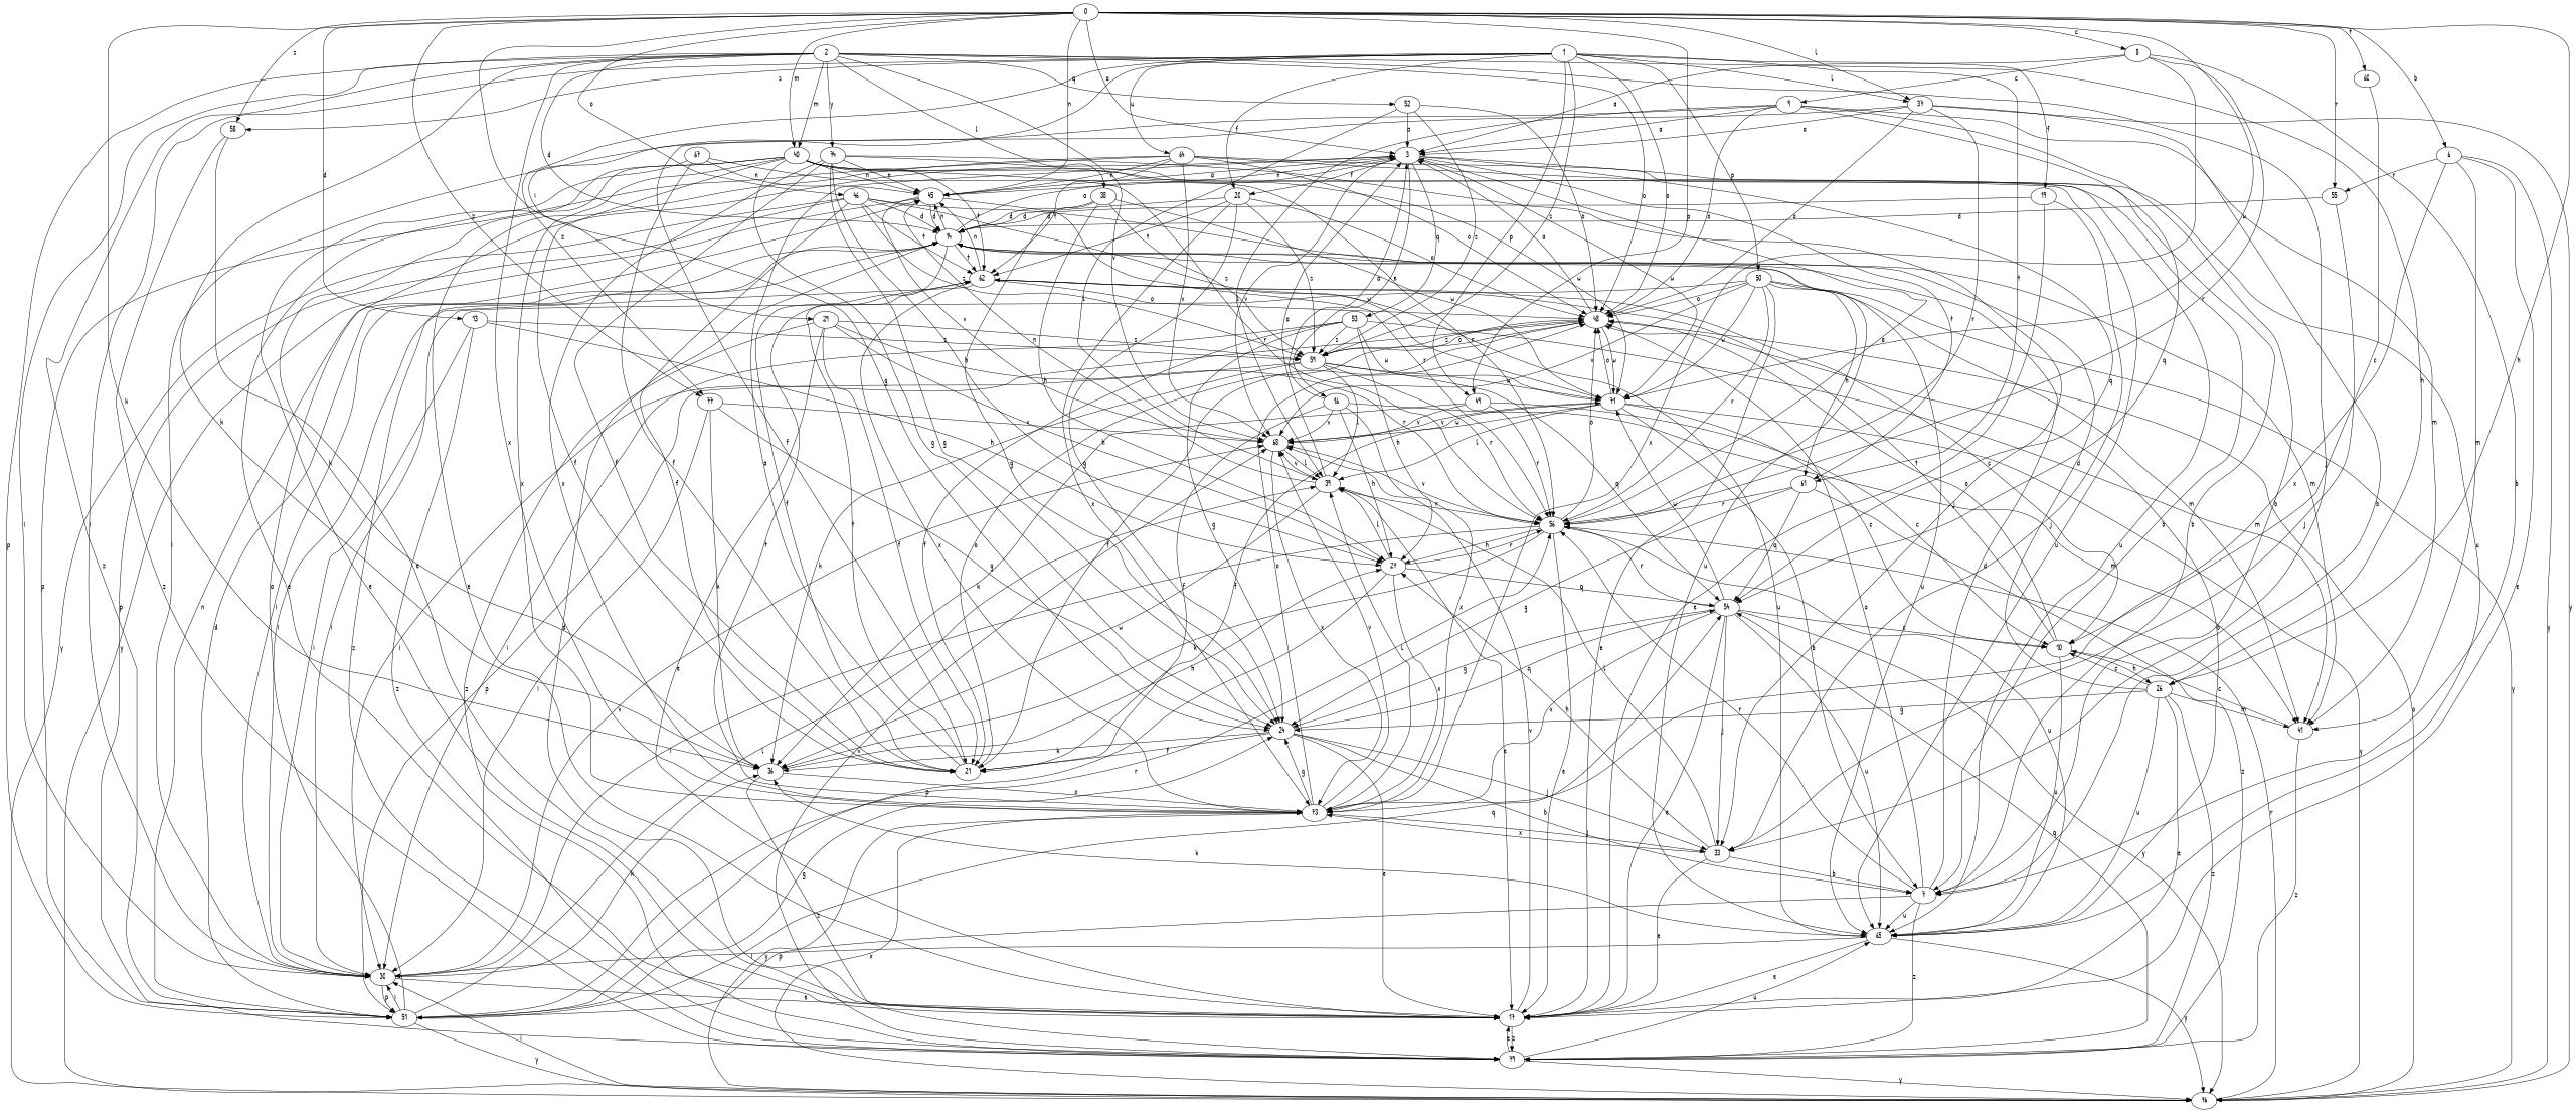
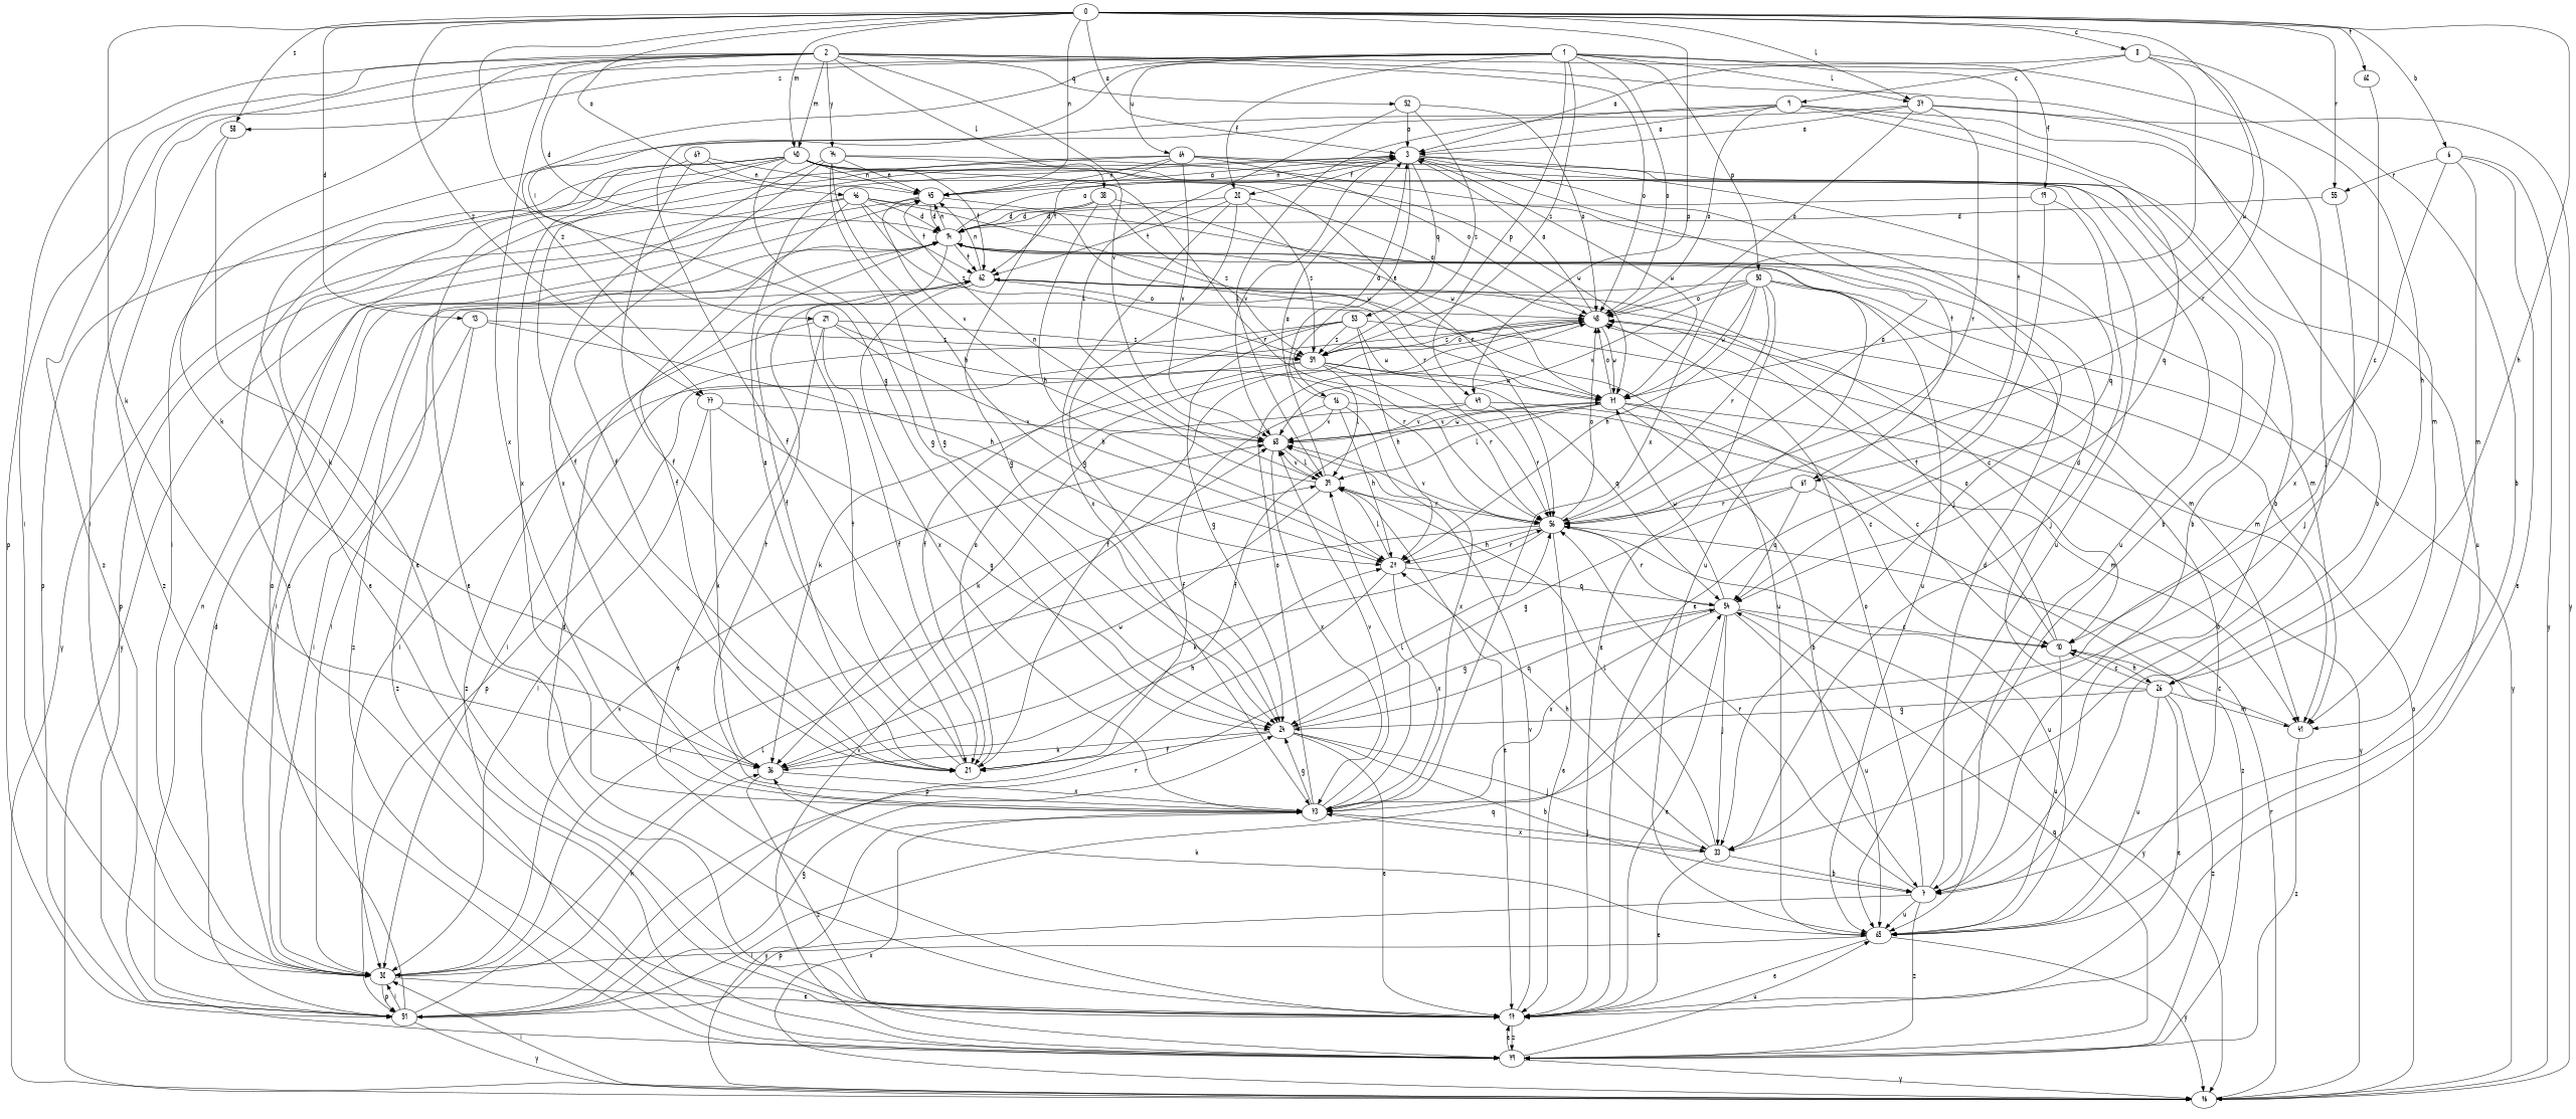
  strict digraph {
    fontname="Patrick Hand"
    node [fontname="Patrick Hand"]
    edge [fontname="Patrick Hand"]
    0
    3
    6
    8
    13
    24
    26
    36
    37
    40
    45
    46
    49
    55
    58
    60
    71
    77
    20
    61
    68
    16
    53
    54
    65
    73
    17
    41
    76
    7
    56
    9
    30
    59
    79
    27
    33
    21
    14
    10
    48
    62
    51
    67
    39
    1
    19
    29
    50
    64
    2
    38
    52
    74
    0 -> 3 [label=a]
    0 -> 6 [label=b]
    0 -> 8 [label=c]
    0 -> 13 [label=d]
    0 -> 24 [label=g]
    0 -> 26 [label=h]
    0 -> 36 [label=k]
    0 -> 37 [label=l]
    0 -> 40 [label=m]
    0 -> 45 [label=n]
    0 -> 46 [label=o]
    0 -> 49 [label=p]
    0 -> 55 [label=r]
    0 -> 58 [label=s]
    0 -> 60 [label=t]
    0 -> 71 [label=w]
    0 -> 77 [label=z]
    3 -> 45 [label=n]
    3 -> 71 [label=w]
    3 -> 20 [label=f]
    3 -> 61 [label=t]
    3 -> 68 [label=v]
    3 -> 16 [label=e]
    3 -> 53 [label=q]
    3 -> 54 [label=q]
    3 -> 65 [label=u]
    6 -> 55 [label=r]
    6 -> 73 [label=x]
    6 -> 17 [label=e]
    6 -> 41 [label=m]
    6 -> 76 [label=y]
    8 -> 3 [label=a]
    8 -> 73 [label=x]
    8 -> 7 [label=b]
    8 -> 56 [label=r]
    8 -> 9 [label=c]
    13 -> 30 [label=i]
    13 -> 59 [label=s]
    13 -> 79 [label=z]
    13 -> 27 [label=h]
    24 -> 36 [label=k]
    24 -> 54 [label=q]
    24 -> 17 [label=e]
    24 -> 7 [label=b]
    24 -> 33 [label=j]
    24 -> 21 [label=f]
    26 -> 24 [label=g]
    26 -> 65 [label=u]
    26 -> 17 [label=e]
    26 -> 41 [label=m]
    26 -> 79 [label=z]
    26 -> 14 [label=d]
    26 -> 10 [label=c]
    36 -> 73 [label=x]
    36 -> 79 [label=z]
    36 -> 27 [label=h]
    37 -> 3 [label=a]
    37 -> 76 [label=y]
    37 -> 7 [label=b]
    37 -> 56 [label=r]
    37 -> 21 [label=f]
    37 -> 48 [label=o]
    40 -> 24 [label=g]
    40 -> 36 [label=k]
    40 -> 45 [label=n]
    40 -> 65 [label=u]
    40 -> 73 [label=x]
    40 -> 17 [label=e]
    40 -> 7 [label=b]
    40 -> 56 [label=r]
    40 -> 21 [label=f]
    40 -> 62 [label=t]
    45 -> 3 [label=a]
    45 -> 68 [label=v]
    45 -> 76 [label=y]
    45 -> 56 [label=r]
    45 -> 14 [label=d]
    46 -> 71 [label=w]
    46 -> 65 [label=u]
    46 -> 76 [label=y]
    46 -> 59 [label=s]
    46 -> 21 [label=f]
    46 -> 14 [label=d]
    46 -> 62 [label=t]
    46 -> 51 [label=p]
    49 -> 36 [label=k]
    49 -> 68 [label=v]
    49 -> 56 [label=r]
    49 -> 10 [label=c]
    55 -> 33 [label=j]
    55 -> 14 [label=d]
    58 -> 17 [label=e]
    58 -> 79 [label=z]
    60 -> 10 [label=c]
    71 -> 68 [label=v]
    71 -> 76 [label=y]
    71 -> 7 [label=b]
    71 -> 21 [label=f]
    71 -> 10 [label=c]
    71 -> 48 [label=o]
    71 -> 39 [label=l]
    77 -> 24 [label=g]
    77 -> 36 [label=k]
    77 -> 68 [label=v]
    77 -> 30 [label=i]
    20 -> 24 [label=g]
    20 -> 73 [label=x]
    20 -> 59 [label=s]
    20 -> 14 [label=d]
    20 -> 48 [label=o]
    20 -> 62 [label=t]
    61 -> 24 [label=g]
    61 -> 54 [label=q]
    61 -> 56 [label=r]
    61 -> 79 [label=z]
    68 -> 71 [label=w]
    68 -> 73 [label=x]
    68 -> 39 [label=l]
    16 -> 3 [label=a]
    16 -> 68 [label=v]
    16 -> 73 [label=x]
    16 -> 41 [label=m]
    16 -> 27 [label=h]
    16 -> 21 [label=f]
    53 -> 24 [label=g]
    53 -> 71 [label=w]
    53 -> 41 [label=m]
    53 -> 30 [label=i]
    53 -> 59 [label=s]
    53 -> 27 [label=h]
    53 -> 21 [label=f]
    54 -> 24 [label=g]
    54 -> 71 [label=w]
    54 -> 65 [label=u]
    54 -> 73 [label=x]
    54 -> 17 [label=e]
    54 -> 76 [label=y]
    54 -> 56 [label=r]
    54 -> 33 [label=j]
    54 -> 10 [label=c]
    65 -> 36 [label=k]
    65 -> 17 [label=e]
    65 -> 76 [label=y]
    65 -> 30 [label=i]
    65 -> 48 [label=o]
    73 -> 24 [label=g]
    73 -> 68 [label=v]
    73 -> 76 [label=y]
    73 -> 33 [label=j]
    73 -> 48 [label=o]
    73 -> 62 [label=t]
    73 -> 39 [label=l]
    17 -> 68 [label=v]
    17 -> 79 [label=z]
    17 -> 14 [label=d]
    41 -> 79 [label=z]
    41 -> 10 [label=c]
    76 -> 73 [label=x]
    76 -> 56 [label=r]
    76 -> 30 [label=i]
    76 -> 48 [label=o]
    7 -> 65 [label=u]
    7 -> 56 [label=r]
    7 -> 79 [label=z]
    7 -> 14 [label=d]
    7 -> 48 [label=o]
    7 -> 51 [label=p]
    56 -> 3 [label=a]
    56 -> 36 [label=k]
    56 -> 68 [label=v]
    56 -> 65 [label=u]
    56 -> 17 [label=e]
    56 -> 30 [label=i]
    56 -> 27 [label=h]
    56 -> 48 [label=o]
    9 -> 3 [label=a]
    9 -> 54 [label=q]
    9 -> 41 [label=m]
    9 -> 7 [label=b]
    9 -> 30 [label=i]
    9 -> 48 [label=o]
    9 -> 39 [label=l]
    30 -> 36 [label=k]
    30 -> 68 [label=v]
    30 -> 17 [label=e]
    30 -> 51 [label=p]
    59 -> 36 [label=k]
    59 -> 71 [label=w]
    59 -> 54 [label=q]
    59 -> 56 [label=r]
    59 -> 48 [label=o]
    59 -> 51 [label=p]
    59 -> 39 [label=l]
    79 -> 68 [label=v]
    79 -> 54 [label=q]
    79 -> 65 [label=u]
    79 -> 17 [label=e]
    79 -> 76 [label=y]
    27 -> 54 [label=q]
    27 -> 73 [label=x]
    27 -> 56 [label=r]
    27 -> 51 [label=p]
    27 -> 39 [label=l]
    33 -> 73 [label=x]
    33 -> 17 [label=e]
    33 -> 7 [label=b]
    33 -> 27 [label=h]
    33 -> 39 [label=l]
    21 -> 3 [label=a]
    21 -> 48 [label=o]
    21 -> 62 [label=t]
    14 -> 3 [label=a]
    14 -> 45 [label=n]
    14 -> 65 [label=u]
    14 -> 41 [label=m]
    14 -> 30 [label=i]
    14 -> 79 [label=z]
    14 -> 21 [label=f]
    14 -> 62 [label=t]
    10 -> 26 [label=h]
    10 -> 65 [label=u]
    10 -> 48 [label=o]
    10 -> 62 [label=t]
    48 -> 3 [label=a]
    48 -> 71 [label=w]
    48 -> 30 [label=i]
    48 -> 59 [label=s]
    48 -> 21 [label=f]
    62 -> 45 [label=n]
    62 -> 65 [label=u]
    62 -> 73 [label=x]
    62 -> 30 [label=i]
    62 -> 10 [label=c]
    62 -> 48 [label=o]
    51 -> 3 [label=a]
    51 -> 24 [label=g]
    51 -> 45 [label=n]
    51 -> 54 [label=q]
    51 -> 76 [label=y]
    51 -> 56 [label=r]
    51 -> 30 [label=i]
    51 -> 14 [label=d]
    51 -> 39 [label=l]
    67 -> 45 [label=n]
    67 -> 17 [label=e]
    67 -> 56 [label=r]
    67 -> 21 [label=f]
    39 -> 3 [label=a]
    39 -> 36 [label=w]
    39 -> 45 [label=n]
    39 -> 68 [label=v]
    39 -> 17 [label=e]
    39 -> 56 [label=r]
    1 -> 37 [label=l]
    1 -> 49 [label=p]
    1 -> 58 [label=s]
    1 -> 77 [label=z]
    1 -> 20 [label=f]
    1 -> 61 [label=t]
    1 -> 30 [label=i]
    1 -> 59 [label=s]
    1 -> 48 [label=o]
    1 -> 19 [label=f]
    1 -> 29 [label=i]
    1 -> 50 [label=p]
    1 -> 64 [label=u]
    19 -> 17 [label=e]
    19 -> 33 [label=j]
    19 -> 14 [label=d]
    29 -> 17 [label=e]
    29 -> 56 [label=r]
    29 -> 59 [label=s]
    29 -> 79 [label=z]
    29 -> 27 [label=h]
    29 -> 21 [label=f]
    50 -> 71 [label=w]
    50 -> 68 [label=v]
    50 -> 17 [label=e]
    50 -> 41 [label=m]
    50 -> 76 [label=y]
    50 -> 56 [label=r]
    50 -> 30 [label=i]
-   50 -> 61 [label=h]
+   50 -> 27 [label=h]
    50 -> 48 [label=o]
    64 -> 45 [label=n]
    64 -> 68 [label=v]
    64 -> 65 [label=u]
    64 -> 17 [label=e]
    64 -> 7 [label=b]
    64 -> 48 [label=o]
    64 -> 62 [label=t]
    64 -> 51 [label=p]
    2 -> 26 [label=h]
    2 -> 36 [label=k]
    2 -> 40 [label=m]
    2 -> 68 [label=v]
    2 -> 73 [label=x]
    2 -> 30 [label=i]
    2 -> 79 [label=z]
    2 -> 33 [label=j]
    2 -> 14 [label=d]
    2 -> 48 [label=o]
    2 -> 51 [label=p]
    2 -> 38 [label=l]
    2 -> 52 [label=q]
    2 -> 74 [label=y]
    38 -> 24 [label=g]
    38 -> 71 [label=w]
    38 -> 59 [label=s]
    38 -> 27 [label=h]
    38 -> 14 [label=d]
    52 -> 3 [label=a]
    52 -> 59 [label=s]
    52 -> 48 [label=o]
    52 -> 39 [label=l]
    74 -> 24 [label=g]
    74 -> 45 [label=n]
    74 -> 71 [label=w]
    74 -> 73 [label=x]
    74 -> 27 [label=h]
    74 -> 33 [label=j]
    74 -> 21 [label=f]
  }
